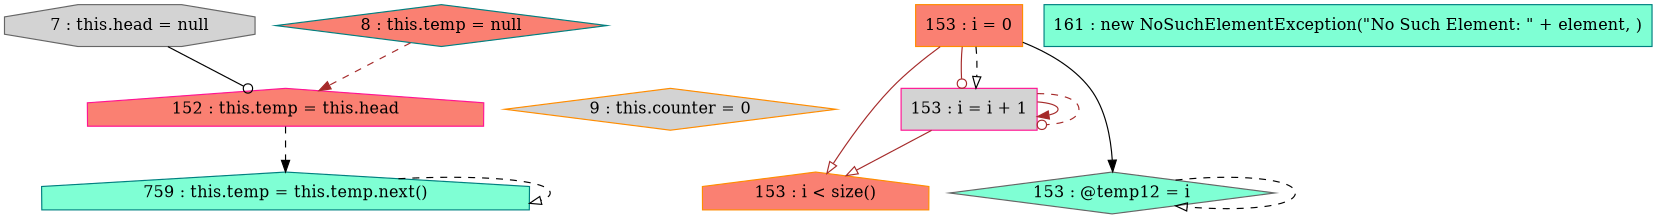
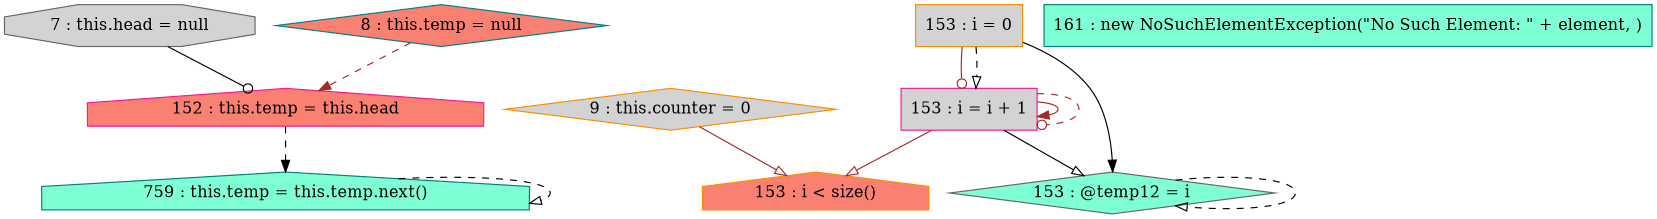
  digraph {
    node [color=teal fillcolor=lightgrey shape=house style=filled]
    edge [arrowhead=onormal color=black]
    "7 : this.head = null" [color=gray40 shape=octagon]
    "152 : this.temp = this.head" [color=deeppink fillcolor=salmon]
    n3 [fillcolor=aquamarine label="759 : this.temp = this.temp.next()"]
    "8 : this.temp = null" [fillcolor=salmon shape=diamond]
    "9 : this.counter = 0" [color=darkorange shape=diamond]
-   "153 : i = 0" [color=darkorange fillcolor=salmon shape=box]
+   "153 : i = 0" [color=darkorange shape=box]
    "153 : i < size()" [color=darkorange fillcolor=salmon]
    "153 : @temp12 = i" [color=gray40 fillcolor=aquamarine shape=diamond]
    "153 : i = i + 1" [color=deeppink shape=box]
    "161 : new NoSuchElementException(\"No Such Element: \" + element, )" [fillcolor=aquamarine shape=box]
    "7 : this.head = null" -> "152 : this.temp = this.head" [arrowhead=odot]
    "152 : this.temp = this.head" -> n3 [arrowhead=normal style=dashed]
    n3 -> n3 [style=dashed]
    "8 : this.temp = null" -> "152 : this.temp = this.head" [arrowhead=normal color=brown style=dashed]
-   "153 : i = 0" -> "153 : i < size()" [color=brown]
+   "9 : this.counter = 0" -> "153 : i < size()" [color=brown]
    "153 : i = 0" -> "153 : @temp12 = i" [arrowhead=normal]
    "153 : i = 0" -> "153 : i = i + 1" [arrowhead=odot color=brown]
    "153 : i = 0" -> "153 : i = i + 1" [style=dashed]
    "153 : @temp12 = i" -> "153 : @temp12 = i" [style=dashed]
    "153 : i = i + 1" -> "153 : i < size()" [color=brown]
+   "153 : i = i + 1" -> "153 : @temp12 = i"
    "153 : i = i + 1" -> "153 : i = i + 1" [arrowhead=normal color=brown]
    "153 : i = i + 1" -> "153 : i = i + 1" [arrowhead=odot color=brown style=dashed]
  }
